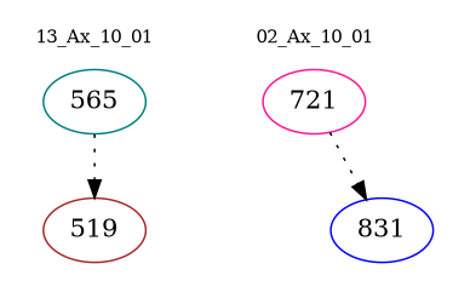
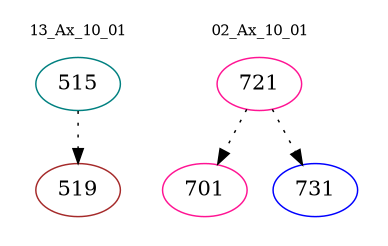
  digraph {
    node [color=deeppink]
    edge [color=black style=dotted]
-   n1 [color=teal label=565]
+   n1 [color=teal label=515]
    n2 [color=brown label=519]
    n3 [label=721]
-   n5 [color=blue label=831]
+   n4 [label=701]
+   n5 [color=blue label=731]
    subgraph cluster_1 {
      color=white
      fontsize=10
      label="13_Ax_10_01"
      n1
      n2
    }
    subgraph cluster_2 {
      color=white
      fontsize=10
      label="02_Ax_10_01"
      n3
+     n4
      n5
    }
    n1 -> n2
+   n3 -> n4
    n3 -> n5
  }
